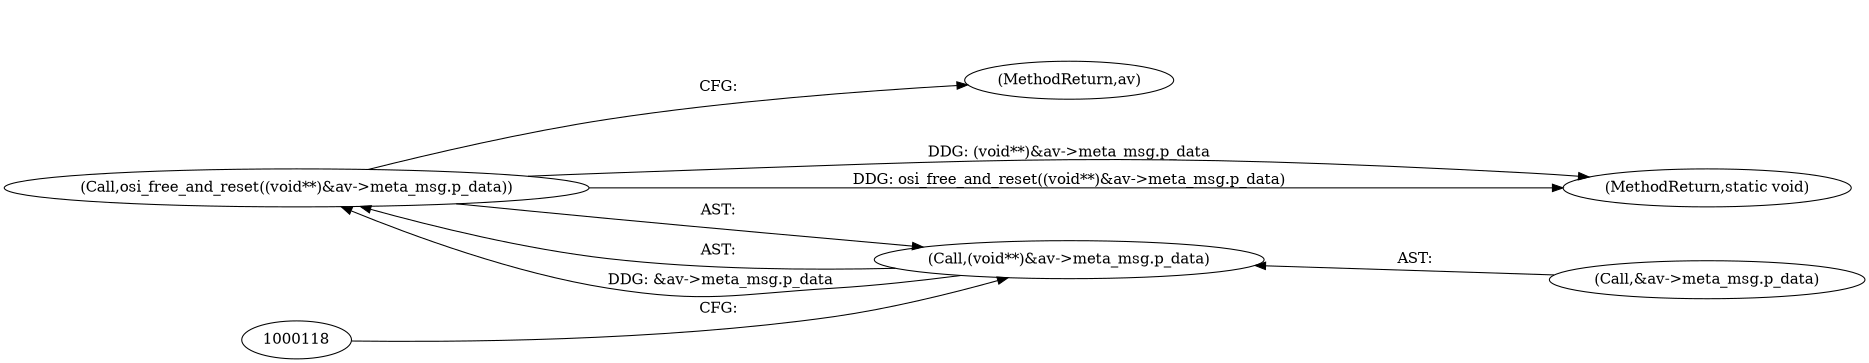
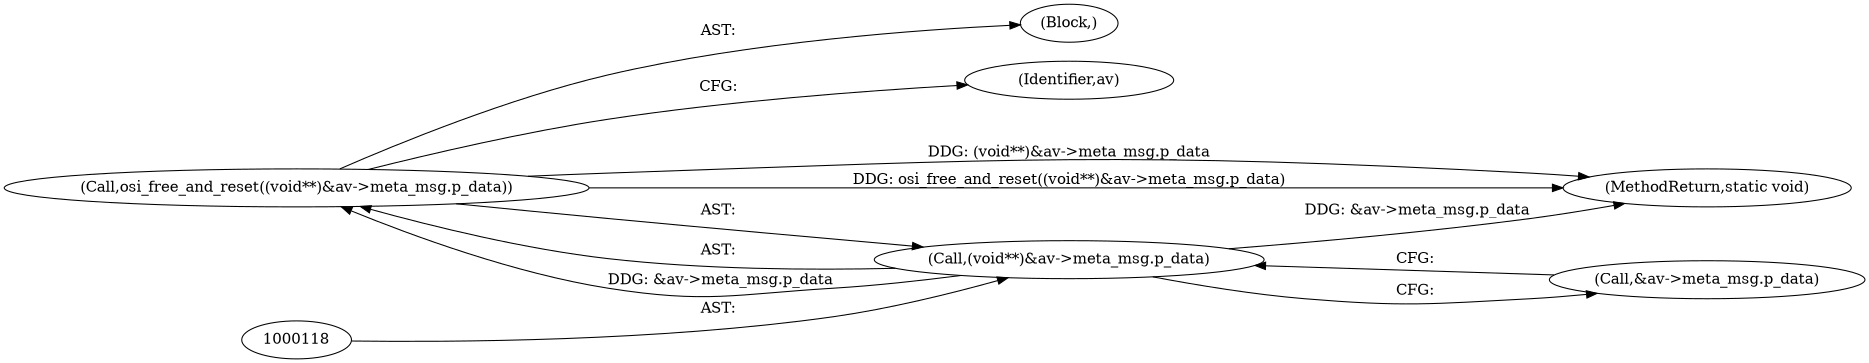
  digraph {
    rankdir=LR
    n1 [label="(Call,osi_free_and_reset((void**)&av->meta_msg.p_data))"]
    n2 [label="(Call,(void**)&av->meta_msg.p_data)"]
    n3 [label="(MethodReturn,static void)"]
-   n5 [label="(MethodReturn,av)"]
+   n4 [label="(Block,)"]
+   n5 [label="(Identifier,av)"]
    n6 [label="(Call,&av->meta_msg.p_data)"]
    n7 [label=1000118]
    n1 -> n2 [label="AST: "]
    n1 -> n3 [label="DDG: osi_free_and_reset((void**)&av->meta_msg.p_data)"]
    n1 -> n3 [label="DDG: (void**)&av->meta_msg.p_data"]
+   n1 -> n4 [label="AST: "]
    n1 -> n5 [label="CFG: "]
    n2 -> n1 [label="AST: "]
    n2 -> n1 [label="DDG: &av->meta_msg.p_data"]
-   n6 -> n2 [label="AST: "]
-   n7 -> n2 [label="CFG: "]
+   n2 -> n3 [label="DDG: &av->meta_msg.p_data"]
+   n2 -> n6 [label="CFG: "]
+   n6 -> n2 [label="CFG: "]
+   n7 -> n2 [label="AST: "]
  }
